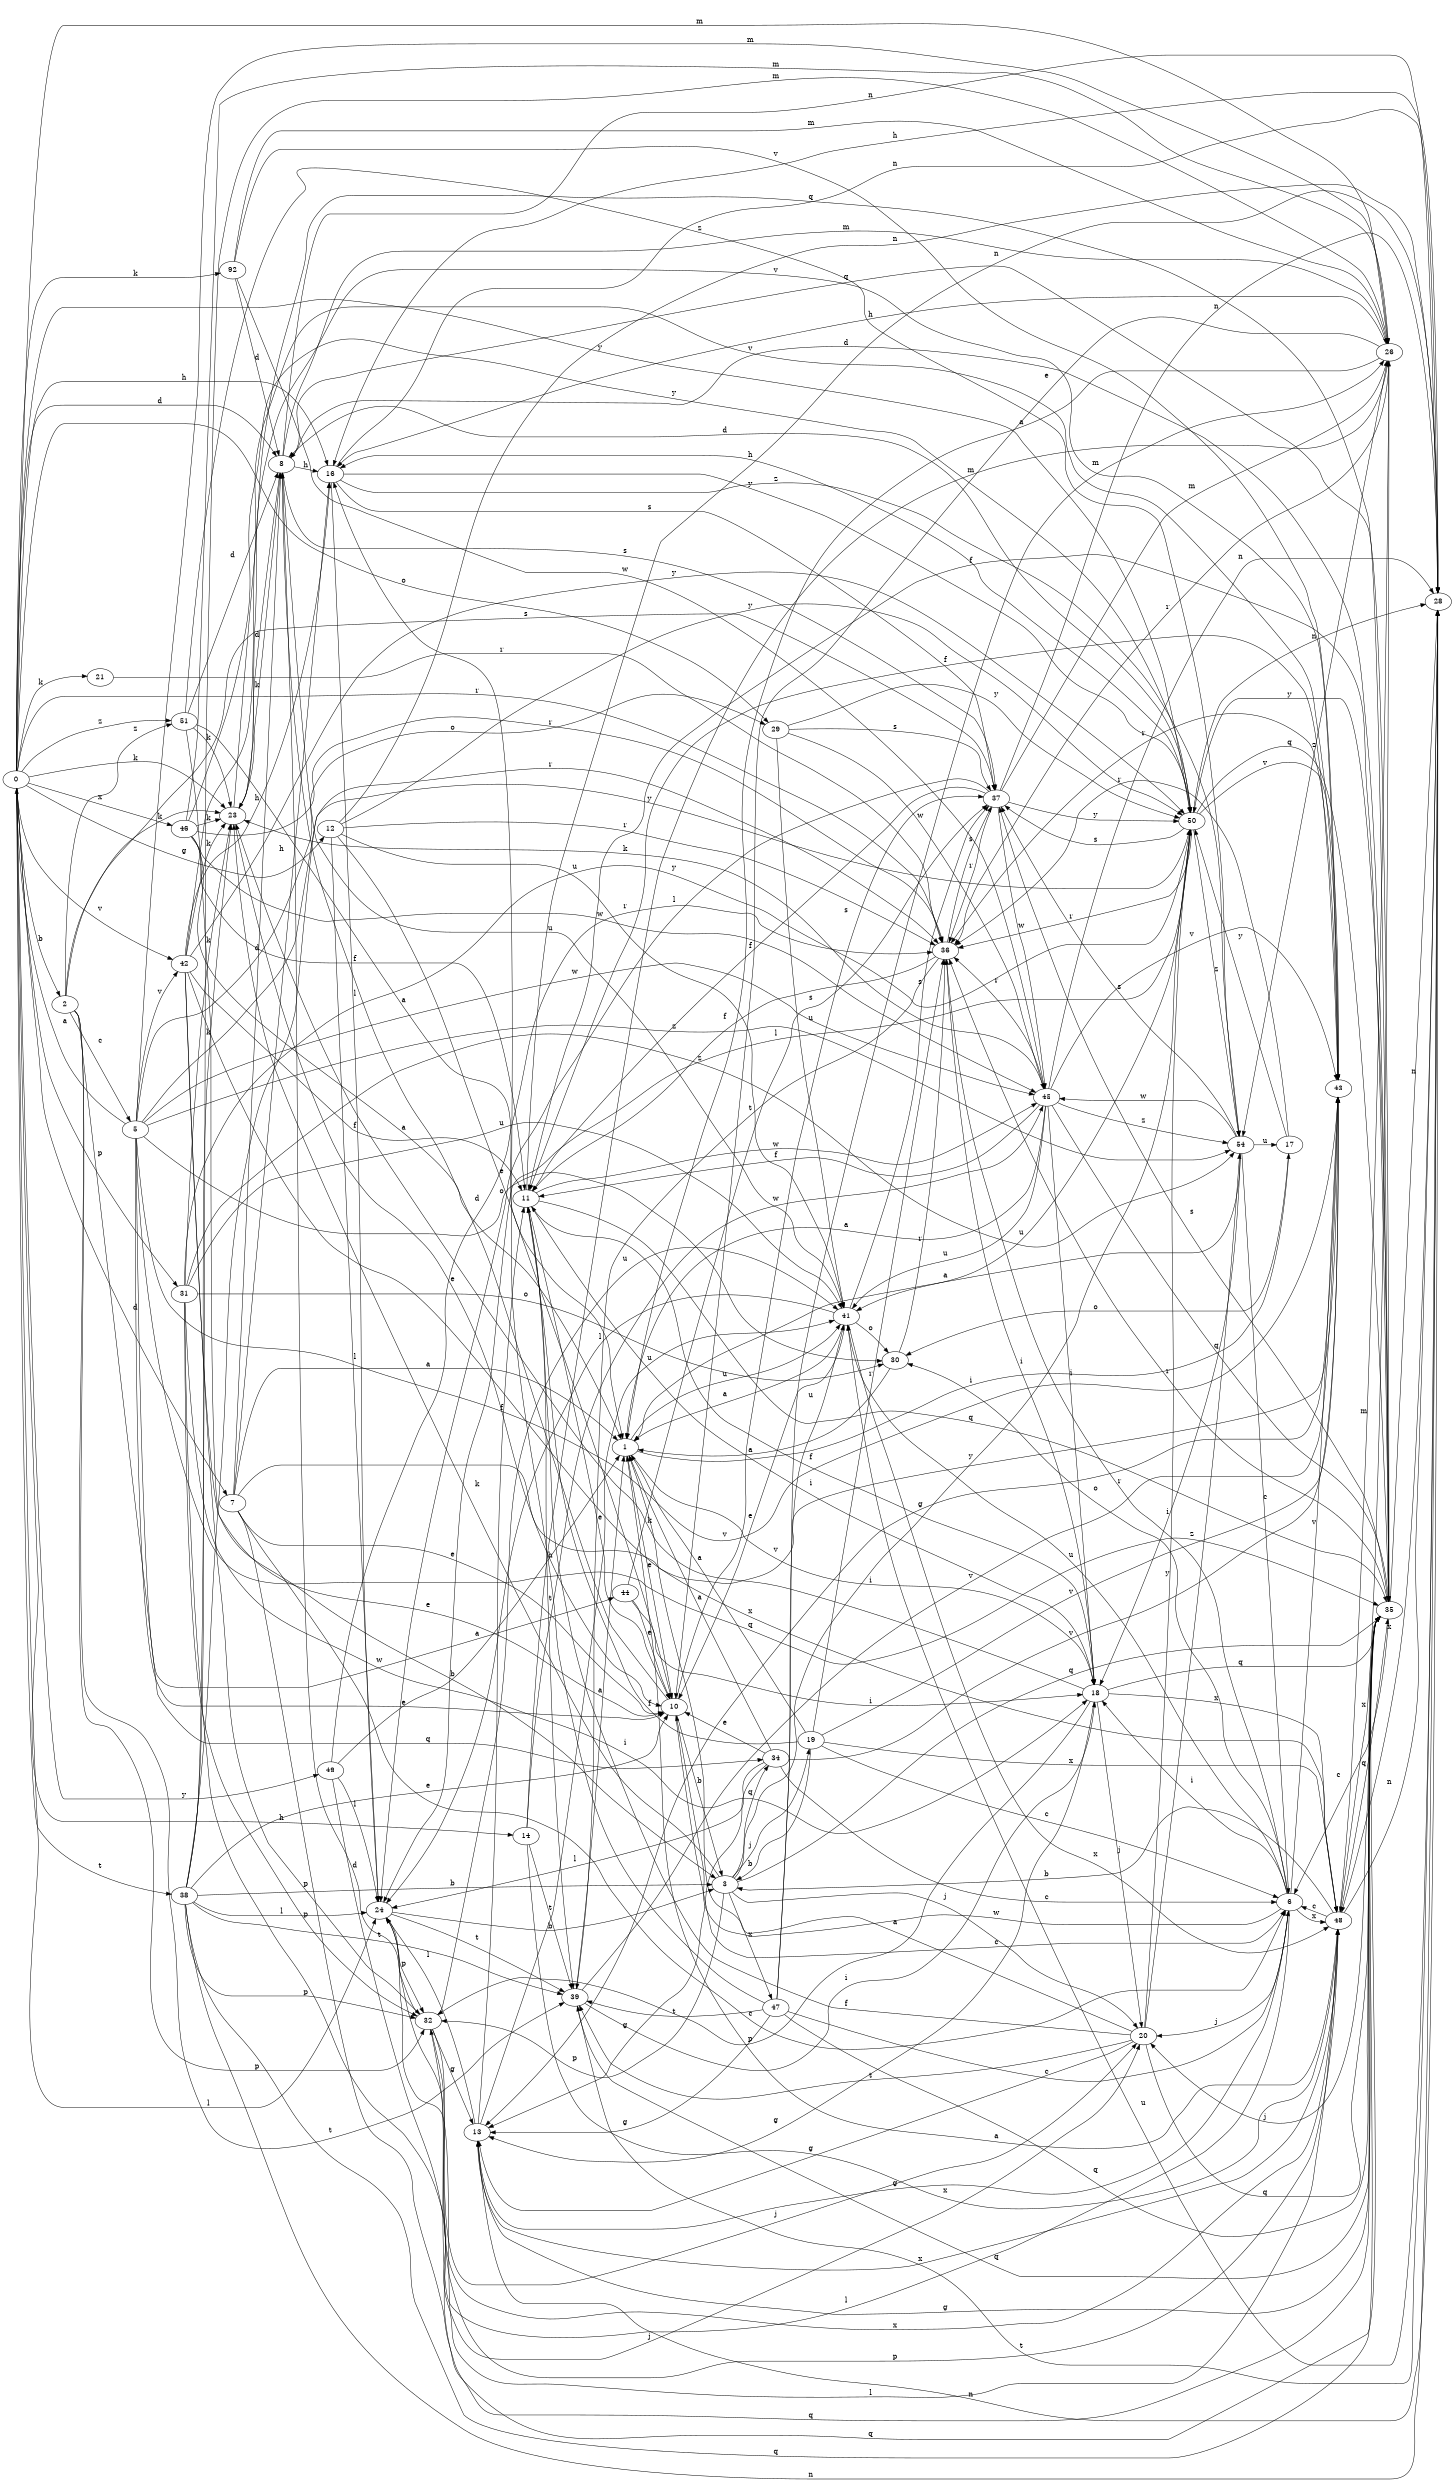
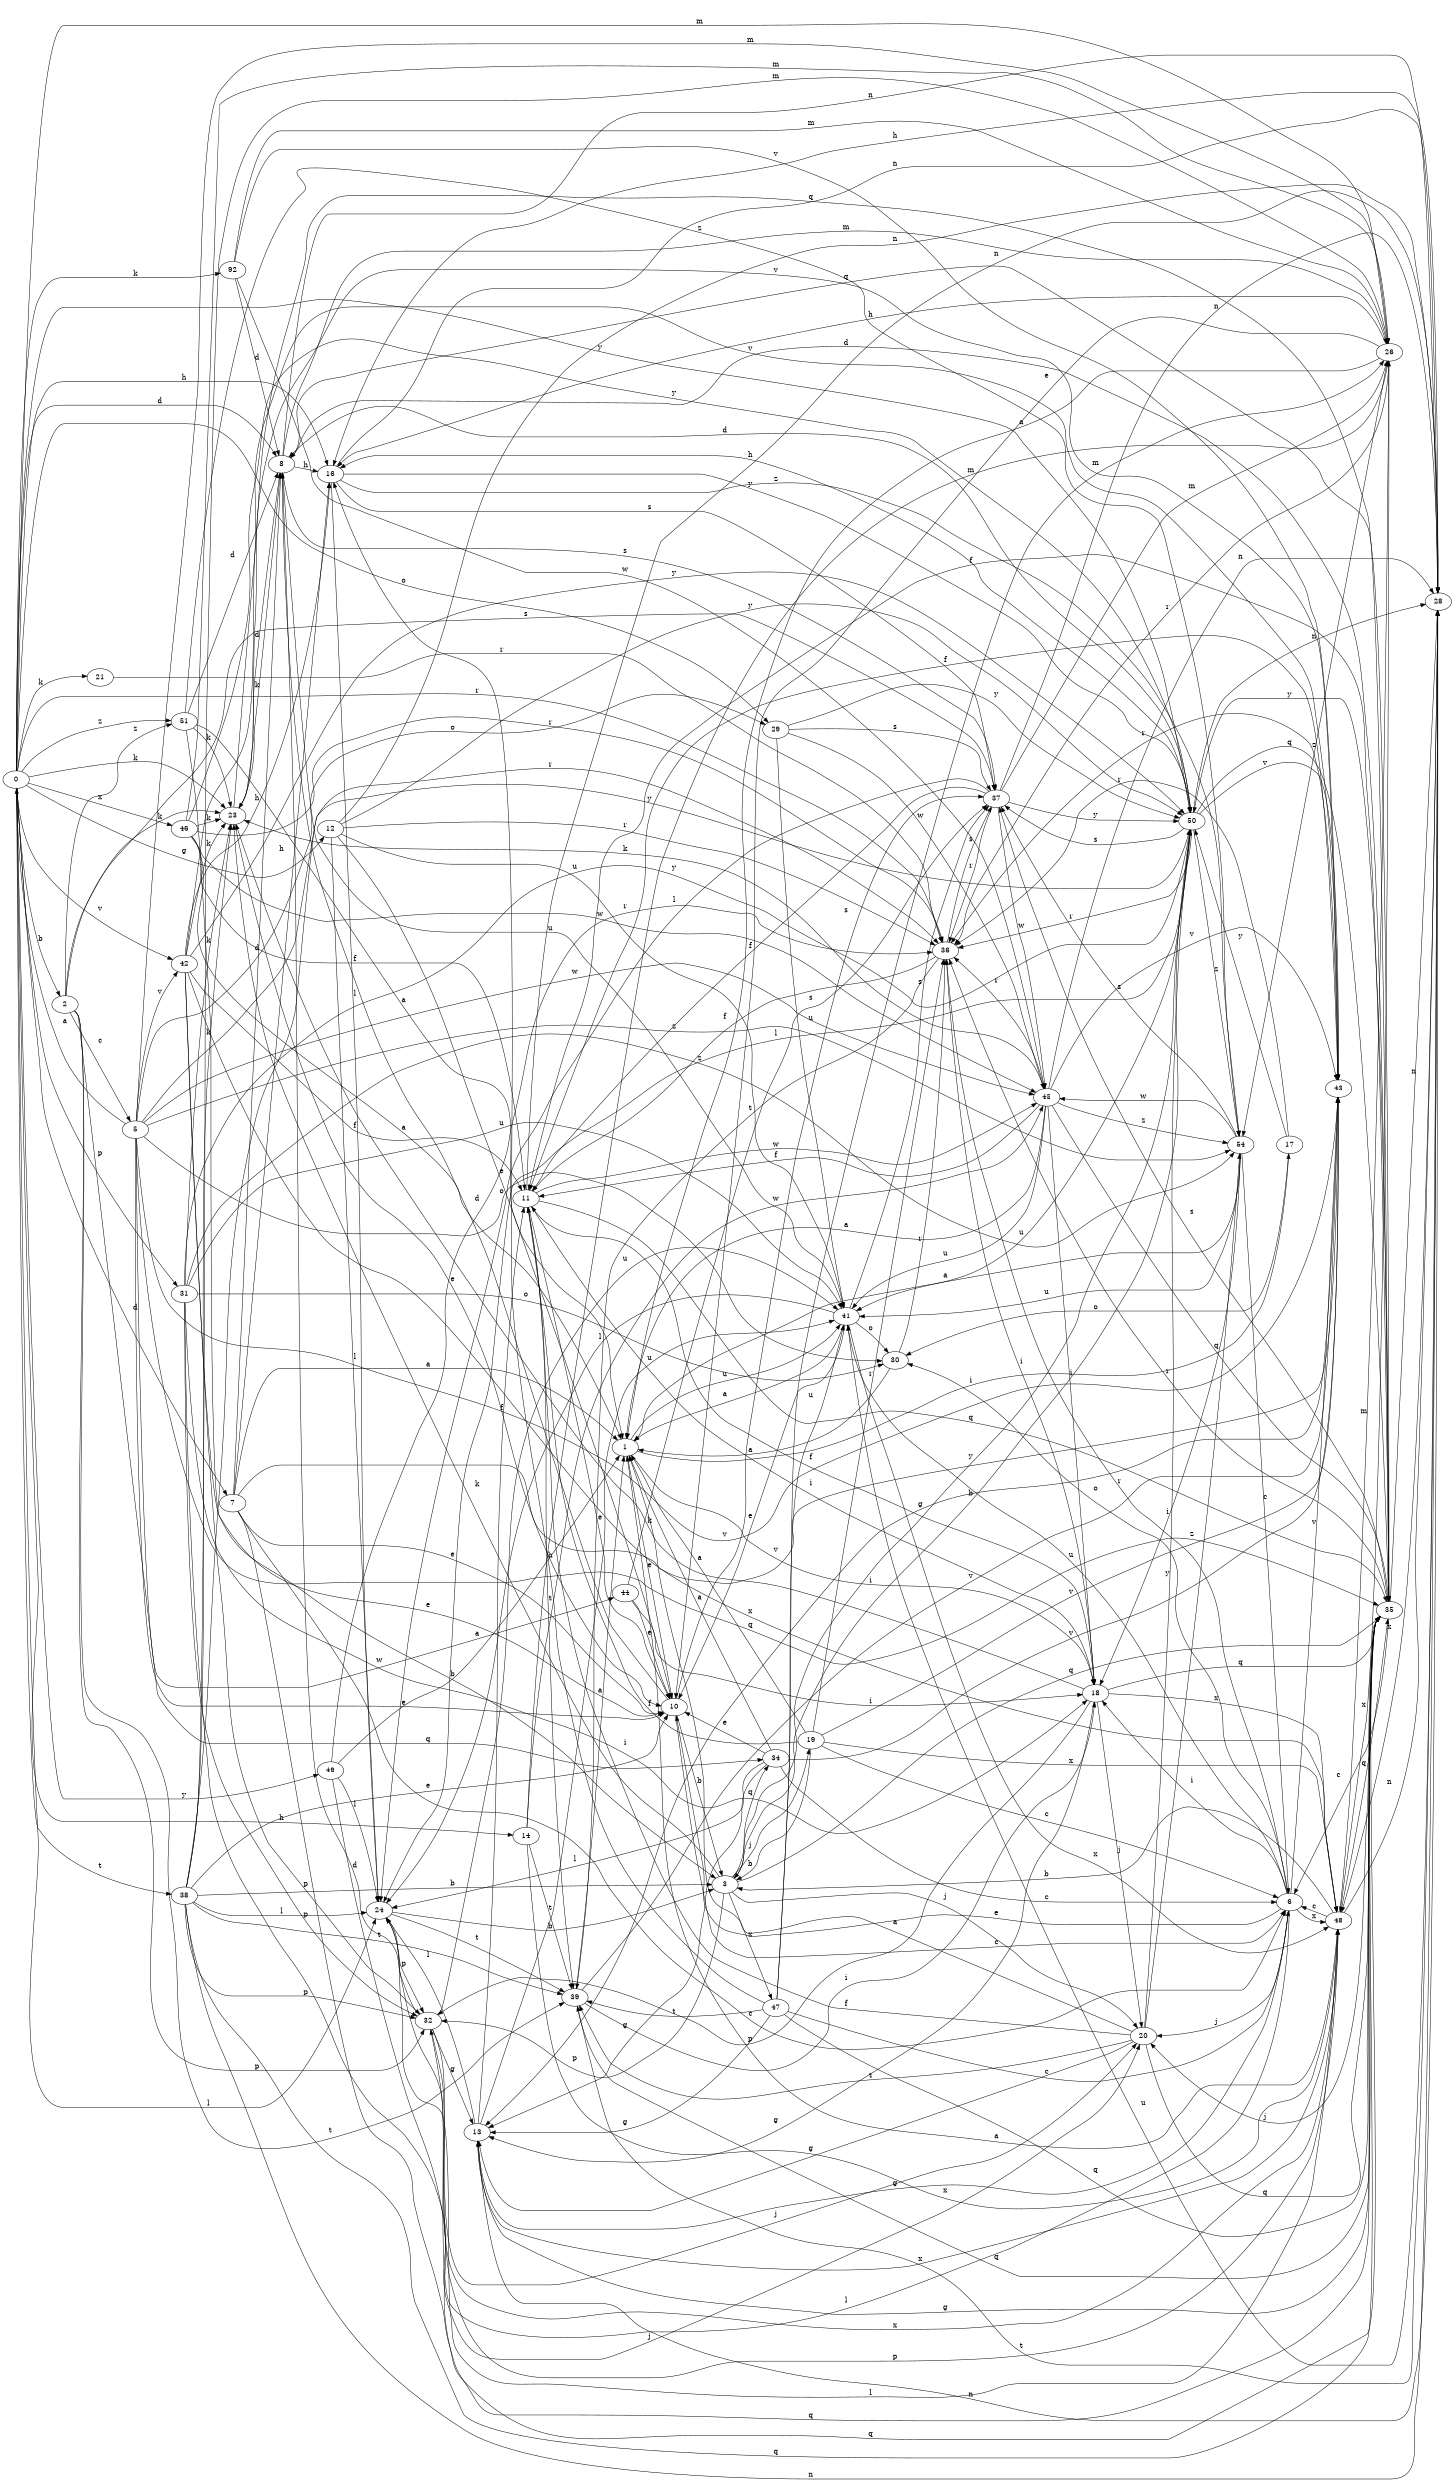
  strict digraph {
    rankdir=LR
    0
    2
    7
    8
    12
    14
    16
    21
    n9 [label=92]
    23
    24
    26
    29
    31
    36
    38
    42
    46
    49
    50
    51
    5
    32
    34
    37
    39
    1
    10
    35
    43
    6
    41
    28
    45
    48
    54
    3
    18
    20
    30
    11
    17
    13
    19
    47
    44
    0 -> 2 [label=b]
    0 -> 7 [label=d]
    0 -> 8 [label=d]
    0 -> 12 [label=g]
    0 -> 14 [label=h]
    0 -> 16 [label=h]
    0 -> 21 [label=k]
    0 -> n9 [label=k]
    0 -> 23 [label=k]
    0 -> 24 [label=l]
    0 -> 26 [label=m]
    0 -> 29 [label=o]
    0 -> 31 [label=p]
    0 -> 36 [label=r]
    0 -> 38 [label=t]
    0 -> 42 [label=v]
    0 -> 46 [label=x]
    0 -> 49 [label=y]
    0 -> 50 [label=y]
    0 -> 51 [label=z]
    2 -> 23 [label=k]
    2 -> 51 [label=z]
    2 -> 5 [label=c]
    2 -> 32 [label=p]
    2 -> 34 [label=q]
    2 -> 37 [label=s]
    2 -> 39 [label=t]
    7 -> 8 [label=d]
    7 -> 16 [label=h]
    7 -> 1 [label=a]
    7 -> 10 [label=e]
    7 -> 35 [label=q]
    7 -> 43 [label=v]
    7 -> 6 [label=c]
    8 -> 16 [label=h]
    8 -> 23 [label=k]
    8 -> 26 [label=m]
    8 -> 37 [label=s]
    8 -> 35 [label=q]
    8 -> 41 [label=u]
    8 -> 28 [label=n]
    12 -> 24 [label=l]
    12 -> 36 [label=r]
    12 -> 50 [label=y]
    12 -> 10 [label=e]
    12 -> 41 [label=u]
    12 -> 28 [label=n]
    14 -> 26 [label=m]
    14 -> 39 [label=t]
    14 -> 45 [label=w]
    14 -> 48 [label=x]
    16 -> 24 [label=l]
    16 -> 50 [label=y]
    16 -> 37 [label=s]
    16 -> 28 [label=n]
    16 -> 54 [label=z]
    21 -> 36 [label=r]
    n9 -> 8 [label=d]
    n9 -> 26 [label=m]
    n9 -> 43 [label=v]
    n9 -> 45 [label=w]
    23 -> 8 [label=d]
    23 -> 10 [label=e]
    23 -> 35 [label=q]
    23 -> 43 [label=v]
    24 -> 32 [label=p]
    24 -> 39 [label=t]
    24 -> 3 [label=b]
    26 -> 16 [label=h]
    26 -> 36 [label=r]
    26 -> 1 [label=a]
    26 -> 10 [label=e]
    26 -> 48 [label=x]
    26 -> 54 [label=z]
    29 -> 50 [label=y]
    29 -> 37 [label=s]
    29 -> 41 [label=u]
    29 -> 45 [label=w]
    31 -> 23 [label=k]
    31 -> 50 [label=y]
    31 -> 32 [label=p]
    31 -> 41 [label=u]
    31 -> 54 [label=z]
    31 -> 18 [label=i]
    31 -> 20 [label=j]
    31 -> 30 [label=o]
    36 -> 37 [label=s]
    36 -> 39 [label=t]
    36 -> 18 [label=i]
    36 -> 11 [label=f]
    38 -> 23 [label=k]
    38 -> 24 [label=l]
    38 -> 26 [label=m]
    38 -> 36 [label=r]
    38 -> 32 [label=p]
    38 -> 39 [label=t]
    38 -> 10 [label=e]
    38 -> 35 [label=q]
    38 -> 28 [label=n]
    38 -> 3 [label=b]
    42 -> 16 [label=h]
    42 -> 23 [label=k]
    42 -> 50 [label=y]
    42 -> 32 [label=p]
    42 -> 10 [label=e]
    42 -> 43 [label=v]
    42 -> 48 [label=x]
    42 -> 11 [label=f]
    46 -> 23 [label=k]
    46 -> 26 [label=m]
    46 -> 36 [label=r]
    46 -> 50 [label=y]
    46 -> 1 [label=a]
    46 -> 45 [label=w]
    46 -> 11 [label=f]
    49 -> 24 [label=l]
    49 -> 36 [label=r]
    49 -> 1 [label=a]
    49 -> 35 [label=q]
    50 -> 8 [label=d]
    50 -> 16 [label=h]
    50 -> 24 [label=l]
    50 -> 36 [label=r]
    50 -> 37 [label=s]
    50 -> 35 [label=q]
    50 -> 43 [label=v]
    50 -> 41 [label=u]
    50 -> 28 [label=n]
    50 -> 54 [label=z]
+   50 -> 3 [label=b]
    51 -> 8 [label=d]
    51 -> 23 [label=k]
    51 -> 1 [label=a]
    51 -> 54 [label=z]
    51 -> 3 [label=b]
    5 -> 0 [label=a]
    5 -> 26 [label=m]
    5 -> 29 [label=o]
    5 -> 42 [label=v]
    5 -> 50 [label=y]
    5 -> 10 [label=e]
    5 -> 35 [label=q]
    5 -> 43 [label=v]
    5 -> 45 [label=w]
    5 -> 54 [label=z]
    5 -> 30 [label=o]
    5 -> 44 [label=w]
    32 -> 8 [label=d]
    32 -> 41 [label=u]
    32 -> 48 [label=x]
    32 -> 20 [label=j]
    32 -> 13 [label=g]
    34 -> 24 [label=l]
    34 -> 1 [label=a]
    34 -> 10 [label=e]
    34 -> 43 [label=v]
    34 -> 6 [label=c]
    34 -> 13 [label=g]
    37 -> 24 [label=l]
    37 -> 26 [label=m]
    37 -> 36 [label=r]
    37 -> 50 [label=y]
    37 -> 28 [label=n]
    37 -> 45 [label=w]
    37 -> 11 [label=f]
    39 -> 1 [label=a]
    39 -> 35 [label=q]
    39 -> 43 [label=v]
    39 -> 18 [label=i]
    1 -> 10 [label=e]
    1 -> 41 [label=u]
    1 -> 18 [label=i]
    1 -> 17 [label=i]
    10 -> 8 [label=d]
    10 -> 37 [label=s]
    10 -> 6 [label=c]
    10 -> 3 [label=b]
    35 -> 8 [label=d]
    35 -> 36 [label=r]
    35 -> 50 [label=y]
    35 -> 37 [label=s]
    35 -> 6 [label=c]
    35 -> 28 [label=n]
    35 -> 20 [label=j]
    35 -> 11 [label=f]
    35 -> 13 [label=g]
    43 -> 36 [label=r]
    43 -> 11 [label=f]
    43 -> 13 [label=g]
    6 -> 24 [label=l]
    6 -> 36 [label=r]
-   6 -> 10 [label=w]
+   6 -> 10 [label=e]
    6 -> 43 [label=v]
    6 -> 41 [label=u]
    6 -> 48 [label=x]
    6 -> 18 [label=i]
    6 -> 20 [label=j]
    6 -> 30 [label=o]
    6 -> 13 [label=g]
    41 -> 24 [label=l]
    41 -> 37 [label=s]
    41 -> 1 [label=a]
    41 -> 10 [label=e]
    41 -> 48 [label=x]
    41 -> 30 [label=o]
    28 -> 16 [label=h]
    28 -> 39 [label=t]
    28 -> 41 [label=u]
    28 -> 48 [label=x]
    45 -> 23 [label=k]
    45 -> 36 [label=r]
    45 -> 1 [label=a]
    45 -> 35 [label=q]
    45 -> 43 [label=v]
    45 -> 41 [label=u]
    45 -> 28 [label=n]
    45 -> 54 [label=z]
    45 -> 18 [label=i]
    45 -> 11 [label=f]
    48 -> 24 [label=l]
    48 -> 26 [label=m]
    48 -> 32 [label=p]
    48 -> 1 [label=a]
    48 -> 35 [label=q]
    48 -> 6 [label=c]
    48 -> 28 [label=n]
    48 -> 3 [label=b]
    54 -> 37 [label=s]
    54 -> 1 [label=a]
    54 -> 6 [label=c]
-   54 -> 17 [label=u]
+   54 -> 41 [label=u]
    54 -> 45 [label=w]
    54 -> 18 [label=i]
    3 -> 23 [label=k]
    3 -> 50 [label=y]
    3 -> 32 [label=p]
    3 -> 34 [label=q]
    3 -> 35 [label=q]
    3 -> 20 [label=j]
    3 -> 19 [label=j]
    3 -> 47 [label=x]
    18 -> 23 [label=k]
    18 -> 32 [label=p]
    18 -> 35 [label=q]
    18 -> 48 [label=x]
    18 -> 20 [label=j]
    18 -> 11 [label=f]
    18 -> 13 [label=g]
    20 -> 50 [label=y]
    20 -> 39 [label=t]
    20 -> 1 [label=a]
    20 -> 35 [label=q]
    20 -> 54 [label=z]
    20 -> 11 [label=f]
    20 -> 13 [label=g]
    30 -> 36 [label=r]
    30 -> 1 [label=a]
    11 -> 39 [label=t]
    11 -> 10 [label=e]
    11 -> 35 [label=q]
    11 -> 28 [label=n]
    11 -> 45 [label=w]
    11 -> 18 [label=i]
    17 -> 36 [label=r]
    17 -> 50 [label=y]
    17 -> 30 [label=o]
    13 -> 24 [label=l]
    13 -> 41 [label=u]
    13 -> 28 [label=n]
    13 -> 48 [label=x]
    13 -> 11 [label=f]
    19 -> 36 [label=r]
    19 -> 1 [label=a]
    19 -> 43 [label=v]
    19 -> 6 [label=c]
    19 -> 48 [label=x]
    19 -> 3 [label=b]
    19 -> 11 [label=f]
    47 -> 16 [label=h]
    47 -> 26 [label=m]
    47 -> 39 [label=t]
    47 -> 35 [label=q]
    47 -> 6 [label=c]
    47 -> 41 [label=u]
    47 -> 13 [label=g]
    44 -> 37 [label=s]
    44 -> 10 [label=e]
    44 -> 18 [label=i]
  }
